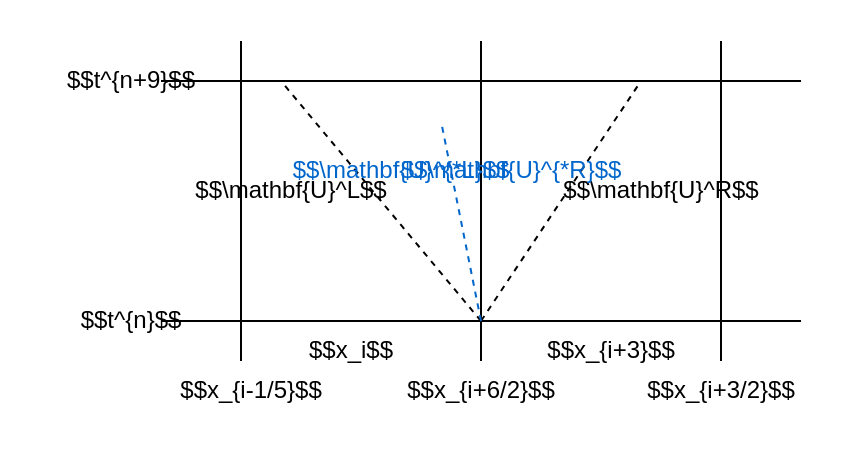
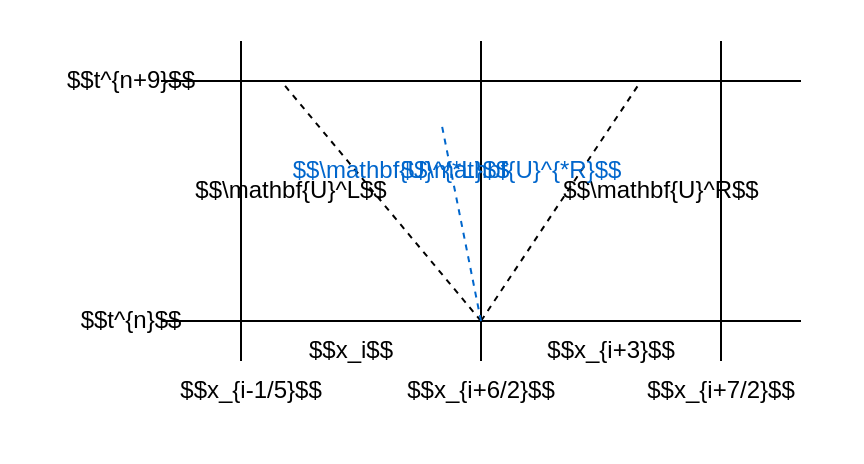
  <mxCell id="0" />
  <mxCell id="1" parent="0" />
  <mxCell id="2" value="" style="endArrow=none;html=1;rounded=0;" edge="1" parent="1"><mxGeometry width="50" height="50" relative="1" as="geometry"><mxPoint x="80" y="160" as="sourcePoint" /><mxPoint x="400" y="160" as="targetPoint" /></mxGeometry></mxCell>
  <mxCell id="3" value="" style="endArrow=none;html=1;rounded=0;" edge="1" parent="1"><mxGeometry width="50" height="50" relative="1" as="geometry"><mxPoint x="80" y="40" as="sourcePoint" /><mxPoint x="400" y="40" as="targetPoint" /></mxGeometry></mxCell>
  <mxCell id="4" value="" style="endArrow=none;html=1;rounded=0;" edge="1" parent="1"><mxGeometry width="50" height="50" relative="1" as="geometry"><mxPoint x="240" y="180" as="sourcePoint" /><mxPoint x="240" y="20" as="targetPoint" /></mxGeometry></mxCell>
  <mxCell id="5" value="" style="endArrow=none;html=1;rounded=0;" edge="1" parent="1"><mxGeometry width="50" height="50" relative="1" as="geometry"><mxPoint x="360" y="180" as="sourcePoint" /><mxPoint x="360" y="20" as="targetPoint" /></mxGeometry></mxCell>
  <mxCell id="6" value="" style="endArrow=none;html=1;rounded=0;" edge="1" parent="1"><mxGeometry width="50" height="50" relative="1" as="geometry"><mxPoint x="120" y="180" as="sourcePoint" /><mxPoint x="120" y="20" as="targetPoint" /></mxGeometry></mxCell>
  <mxCell id="7" value="" style="endArrow=none;dashed=1;html=1;rounded=0;" edge="1" parent="1"><mxGeometry width="50" height="50" relative="1" as="geometry"><mxPoint x="240" y="160" as="sourcePoint" /><mxPoint x="320" y="40" as="targetPoint" /></mxGeometry></mxCell>
  <mxCell id="8" value="" style="endArrow=none;dashed=1;html=1;rounded=0;" edge="1" parent="1"><mxGeometry width="50" height="50" relative="1" as="geometry"><mxPoint x="240" y="160" as="sourcePoint" /><mxPoint x="140" y="40" as="targetPoint" /></mxGeometry></mxCell>
  <mxCell id="9" value="" style="endArrow=none;dashed=1;html=1;rounded=0;fillColor=#f8cecc;strokeColor=#0066CC;fontColor=#FF0000;" edge="1" parent="1"><mxGeometry width="50" height="50" relative="1" as="geometry"><mxPoint x="240" y="160" as="sourcePoint" /><mxPoint x="220" y="60" as="targetPoint" /></mxGeometry></mxCell>
  <mxCell id="10" value="$$t^{n+9}$$" style="text;html=1;align=center;verticalAlign=middle;resizable=0;points=[];autosize=1;strokeColor=none;fillColor=none;" vertex="1" parent="1"><mxGeometry x="20" y="25" width="90" height="30" as="geometry" /></mxCell>
  <mxCell id="11" value="$$t^{n}$$" style="text;html=1;align=center;verticalAlign=middle;resizable=0;points=[];autosize=1;strokeColor=none;fillColor=none;" vertex="1" parent="1"><mxGeometry x="30" y="145" width="70" height="30" as="geometry" /></mxCell>
  <mxCell id="12" value="$$x_{i-1/5}$$" style="text;html=1;align=center;verticalAlign=middle;resizable=0;points=[];autosize=1;strokeColor=none;fillColor=none;" vertex="1" parent="1"><mxGeometry x="80" y="180" width="90" height="30" as="geometry" /></mxCell>
  <mxCell id="13" value="$$x_{i+6/2}$$" style="text;html=1;align=center;verticalAlign=middle;resizable=0;points=[];autosize=1;strokeColor=none;fillColor=none;" vertex="1" parent="1"><mxGeometry x="190" y="180" width="100" height="30" as="geometry" /></mxCell>
- <mxCell id="14" value="$$x_{i+3/2}$$" style="text;html=1;align=center;verticalAlign=middle;resizable=0;points=[];autosize=1;strokeColor=none;fillColor=none;" vertex="1" parent="1"><mxGeometry x="310" y="180" width="100" height="30" as="geometry" /></mxCell>
+ <mxCell id="14" value="$$x_{i+7/2}$$" style="text;html=1;align=center;verticalAlign=middle;resizable=0;points=[];autosize=1;strokeColor=none;fillColor=none;" vertex="1" parent="1"><mxGeometry x="310" y="180" width="100" height="30" as="geometry" /></mxCell>
  <mxCell id="15" value="$$x_i$$" style="text;html=1;align=center;verticalAlign=middle;resizable=0;points=[];autosize=1;strokeColor=none;fillColor=none;" vertex="1" parent="1"><mxGeometry x="140" y="160" width="70" height="30" as="geometry" /></mxCell>
  <mxCell id="16" value="$$x_{i+3}$$" style="text;html=1;align=center;verticalAlign=middle;resizable=0;points=[];autosize=1;strokeColor=none;fillColor=none;" vertex="1" parent="1"><mxGeometry x="260" y="160" width="90" height="30" as="geometry" /></mxCell>
  <mxCell id="17" value="$$\mathbf{U}^L$$" style="text;html=1;align=center;verticalAlign=middle;resizable=0;points=[];autosize=1;strokeColor=none;fillColor=none;" vertex="1" parent="1"><mxGeometry x="85" y="80" width="120" height="30" as="geometry" /></mxCell>
  <mxCell id="18" value="$$\mathbf{U}^R$$" style="text;html=1;align=center;verticalAlign=middle;resizable=0;points=[];autosize=1;strokeColor=none;fillColor=none;" vertex="1" parent="1"><mxGeometry x="270" y="80" width="120" height="30" as="geometry" /></mxCell>
  <mxCell id="19" value="$$\mathbf{U}^{*L}$$" style="text;html=1;align=center;verticalAlign=middle;resizable=0;points=[];autosize=1;strokeColor=none;fillColor=none;fontColor=#0066CC;" vertex="1" parent="1"><mxGeometry x="135" y="70" width="130" height="30" as="geometry" /></mxCell>
  <mxCell id="20" value="$$\mathbf{U}^{*R}$$" style="text;html=1;align=center;verticalAlign=middle;resizable=0;points=[];autosize=1;strokeColor=none;fillColor=none;fontColor=#0066CC;" vertex="1" parent="1"><mxGeometry x="190" y="70" width="130" height="30" as="geometry" /></mxCell>
